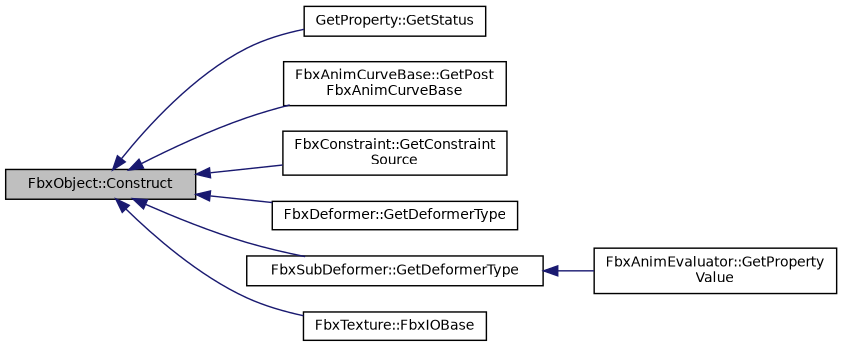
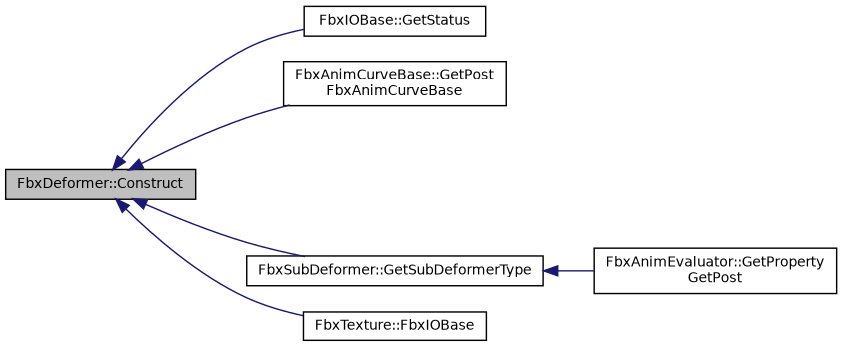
  digraph {
    rankdir=LR
    node [color=black fillcolor=white fontname=Helvetica fontsize=10 shape=record style=filled]
    edge [color=midnightblue dir=back fontname=Helvetica fontsize=10 labelfontname=Helvetica labelfontsize=10 style=solid]
-   n1 [fillcolor=grey75 fontcolor=black height=0.2 label="FbxObject::Construct" width=0.4]
-   n2 [height=0.2 label="GetProperty::GetStatus" width=0.4]
+   n1 [fillcolor=grey75 fontcolor=black height=0.2 label="FbxDeformer::Construct" width=0.4]
+   n2 [height=0.2 label="FbxIOBase::GetStatus" width=0.4]
    n3 [height=0.2 label="FbxAnimCurveBase::GetPost\lFbxAnimCurveBase" width=0.4]
-   n4 [height=0.2 label="FbxConstraint::GetConstraint\lSource" width=0.4]
-   n5 [height=0.2 label="FbxDeformer::GetDeformerType" width=0.4]
-   n6 [height=0.2 label="FbxSubDeformer::GetDeformerType" width=0.4]
+   n6 [height=0.2 label="FbxSubDeformer::GetSubDeformerType" width=0.4]
    n7 [height=0.2 label="FbxTexture::FbxIOBase" width=0.4]
-   n8 [height=0.2 label="FbxAnimEvaluator::GetProperty\lValue" width=0.4]
+   n8 [height=0.2 label="FbxAnimEvaluator::GetProperty\lGetPost" width=0.4]
    n1 -> n2
    n1 -> n3
-   n1 -> n4
-   n1 -> n5
    n1 -> n6
    n1 -> n7
    n6 -> n8
  }
